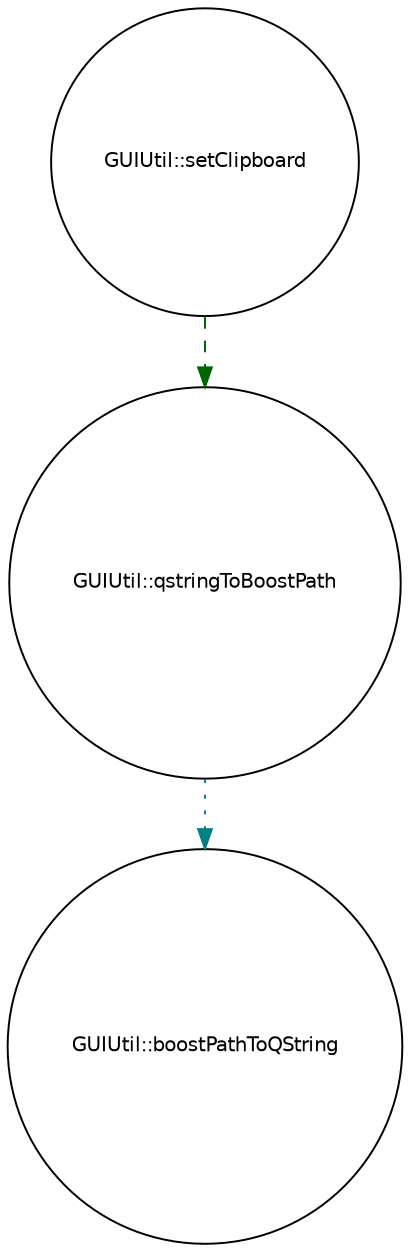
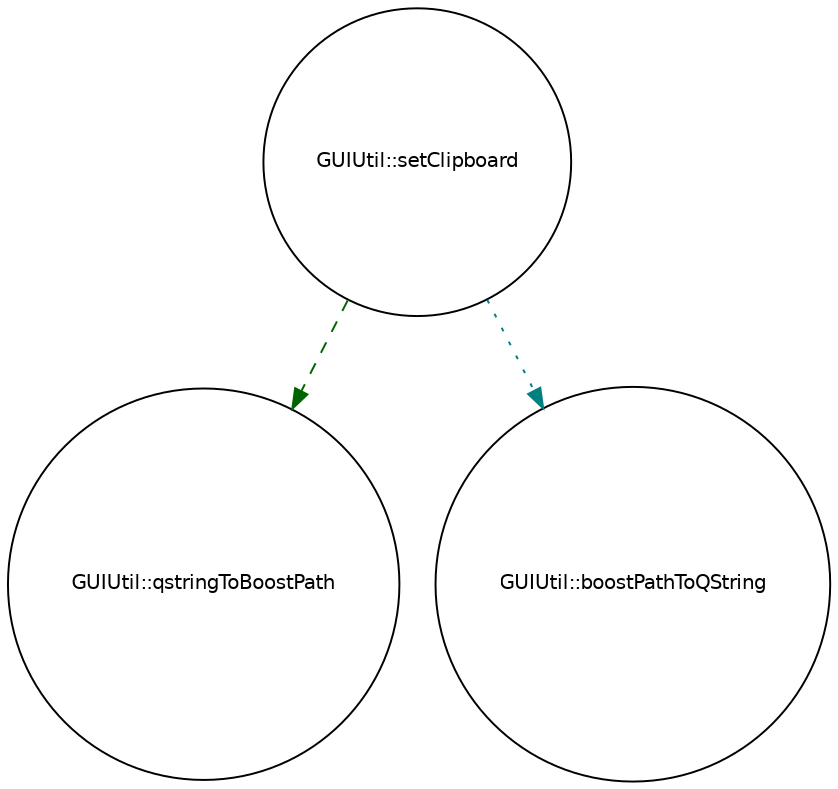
  digraph {
    rankdir=TB
    node [color=black fillcolor=white fontname=Helvetica fontsize=10 shape=circle style=filled]
    edge [fontname=Helvetica fontsize=10 labelfontname=Helvetica labelfontsize=10]
    n1 [height=0.2 label="GUIUtil::setClipboard" width=0.4]
    n2 [height=0.2 label="GUIUtil::qstringToBoostPath" width=0.4]
    n3 [height=0.2 label="GUIUtil::boostPathToQString" width=0.4]
    n1 -> n2 [color=darkgreen style=dashed]
-   n2 -> n3 [color=teal style=dotted]
+   n1 -> n3 [color=teal style=dotted]
  }
